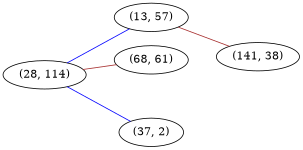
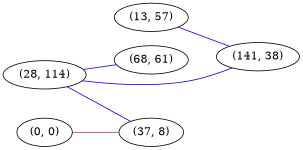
  graph {
    rankdir=LR
    edge [color=blue weight=1]
    "(28, 114)"
    "(13, 57)"
    n3 [label="(68, 61)"]
-   "(37, 8)" [label="(37, 2)"]
+   "(37, 8)"
    "(141, 38)"
-   "(28, 114)" -- "(13, 57)"
-   "(28, 114)" -- n3 [color=brown]
+   "(0, 0)"
+   "(28, 114)" -- "(141, 38)"
+   "(28, 114)" -- n3
    "(28, 114)" -- "(37, 8)"
-   "(13, 57)" -- "(141, 38)" [color=brown]
+   "(13, 57)" -- "(141, 38)"
+   "(0, 0)" -- "(37, 8)" [color=brown weight=4]
  }
